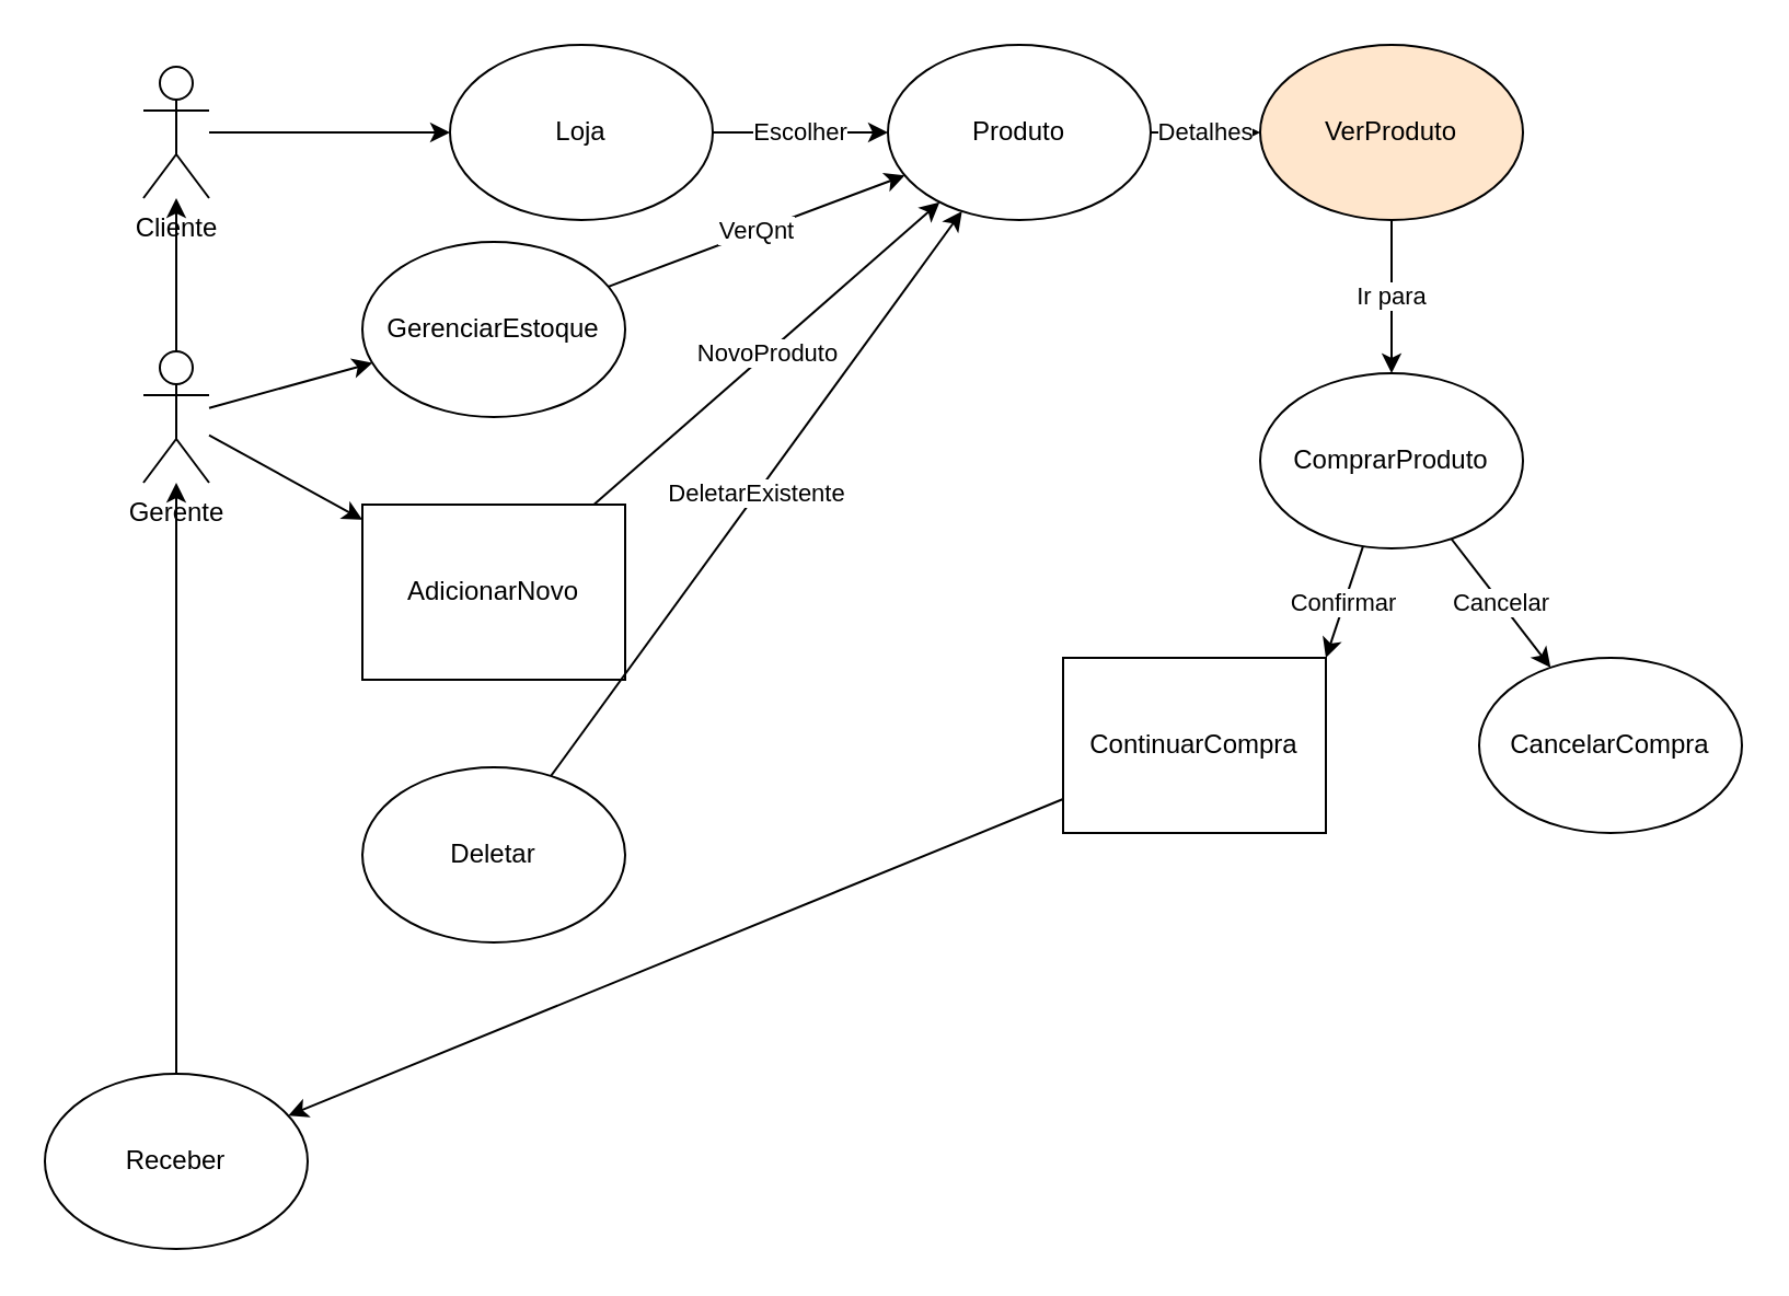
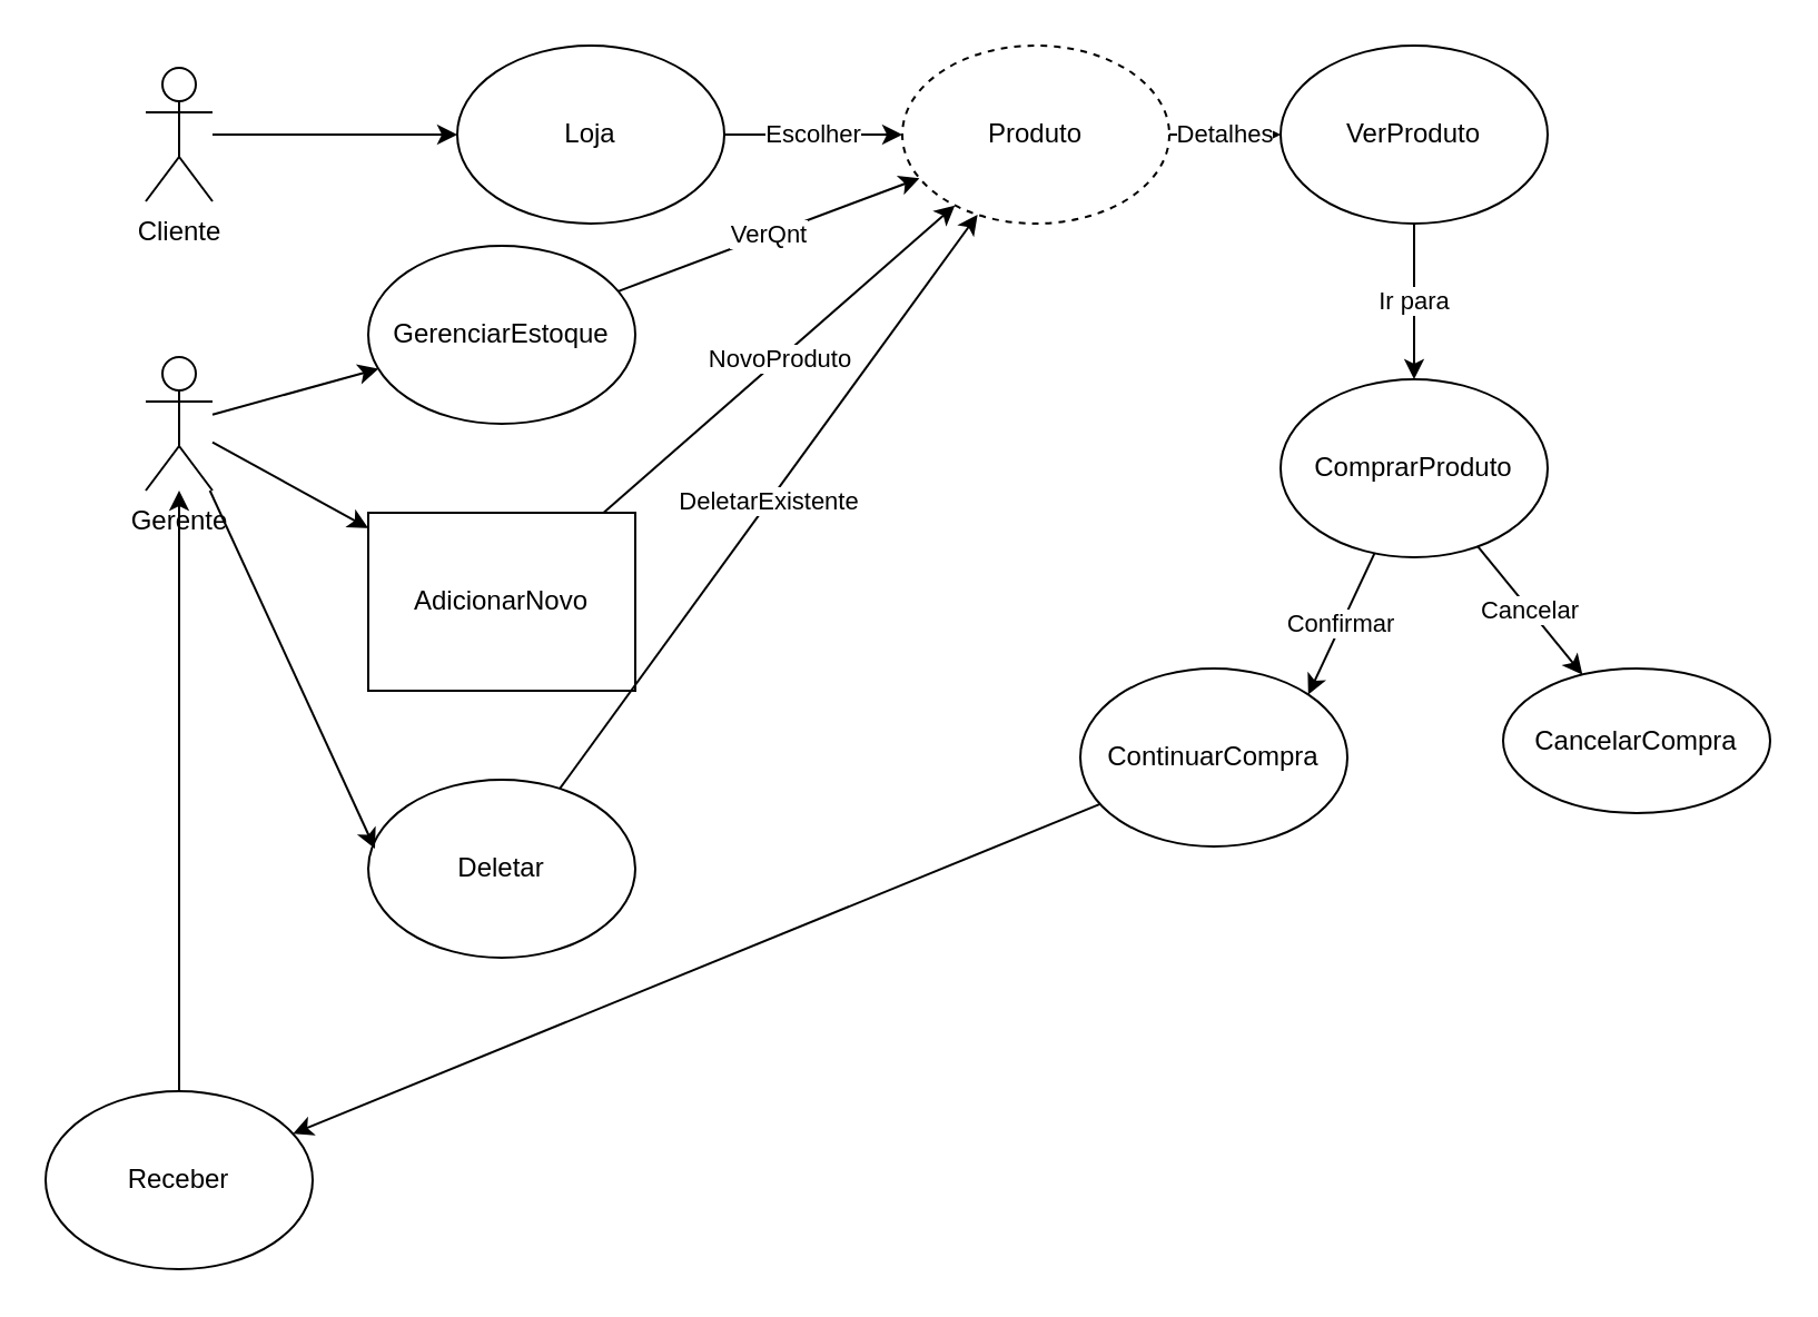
  <mxCell id="0" />
  <mxCell id="1" parent="0" />
  <mxCell id="2" style="edgeStyle=none;html=1;" edge="1" parent="1" source="4" target="22"><mxGeometry relative="1" as="geometry" /></mxCell>
  <mxCell id="3" style="edgeStyle=none;html=1;" edge="1" parent="1" source="4" target="11"><mxGeometry relative="1" as="geometry" /></mxCell>
  <mxCell id="4" value="Gerente&lt;div&gt;&lt;br&gt;&lt;/div&gt;" style="shape=umlActor;verticalLabelPosition=bottom;verticalAlign=top;html=1;outlineConnect=0;" vertex="1" parent="1"><mxGeometry x="65" y="160" width="30" height="60" as="geometry" /></mxCell>
  <mxCell id="5" style="edgeStyle=none;html=1;" edge="1" parent="1" source="6" target="20"><mxGeometry relative="1" as="geometry" /></mxCell>
  <mxCell id="6" value="Cliente&lt;div&gt;&lt;br&gt;&lt;/div&gt;" style="shape=umlActor;verticalLabelPosition=bottom;verticalAlign=top;html=1;outlineConnect=0;" vertex="1" parent="1"><mxGeometry x="65" y="30" width="30" height="60" as="geometry" /></mxCell>
  <mxCell id="7" style="edgeStyle=none;html=1;" edge="1" parent="1" source="8" target="27"><mxGeometry relative="1" as="geometry" /></mxCell>
- <mxCell id="8" value="ContinuarCompra" style="whiteSpace=wrap;html=1;rounded=0;" vertex="1" parent="1"><mxGeometry x="485" y="300" width="120" height="80" as="geometry" /></mxCell>
- <mxCell id="9" value="CancelarCompra" style="ellipse;whiteSpace=wrap;html=1;" vertex="1" parent="1"><mxGeometry x="675" y="300" width="120" height="80" as="geometry" /></mxCell>
+ <mxCell id="8" value="ContinuarCompra" style="ellipse;whiteSpace=wrap;html=1;" vertex="1" parent="1"><mxGeometry x="485" y="300" width="120" height="80" as="geometry" /></mxCell>
+ <mxCell id="9" value="CancelarCompra" style="ellipse;whiteSpace=wrap;html=1;" vertex="1" parent="1"><mxGeometry x="675" y="300" width="120" height="65" as="geometry" /></mxCell>
  <mxCell id="10" value="VerQnt" style="edgeStyle=none;html=1;" edge="1" parent="1" source="11" target="18"><mxGeometry relative="1" as="geometry" /></mxCell>
  <mxCell id="11" value="GerenciarEstoque" style="ellipse;whiteSpace=wrap;html=1;" vertex="1" parent="1"><mxGeometry x="165" y="110" width="120" height="80" as="geometry" /></mxCell>
  <mxCell id="12" value="Ir para" style="edgeStyle=none;html=1;entryX=0.5;entryY=0;entryDx=0;entryDy=0;" edge="1" parent="1" source="13" target="16"><mxGeometry relative="1" as="geometry" /></mxCell>
- <mxCell id="13" value="VerProduto" style="ellipse;whiteSpace=wrap;html=1;fillColor=#ffe6cc;" vertex="1" parent="1"><mxGeometry x="575" y="20" width="120" height="80" as="geometry" /></mxCell>
+ <mxCell id="13" value="VerProduto" style="ellipse;whiteSpace=wrap;html=1;" vertex="1" parent="1"><mxGeometry x="575" y="20" width="120" height="80" as="geometry" /></mxCell>
  <mxCell id="14" value="Confirmar" style="edgeStyle=none;html=1;entryX=1;entryY=0;entryDx=0;entryDy=0;" edge="1" parent="1" source="16" target="8"><mxGeometry relative="1" as="geometry" /></mxCell>
  <mxCell id="15" value="Cancelar" style="edgeStyle=none;html=1;" edge="1" parent="1" source="16" target="9"><mxGeometry relative="1" as="geometry" /></mxCell>
  <mxCell id="16" value="ComprarProduto" style="ellipse;whiteSpace=wrap;html=1;" vertex="1" parent="1"><mxGeometry x="575" y="170" width="120" height="80" as="geometry" /></mxCell>
  <mxCell id="17" value="Detalhes" style="edgeStyle=none;html=1;" edge="1" parent="1" source="18" target="13"><mxGeometry relative="1" as="geometry" /></mxCell>
- <mxCell id="18" value="Produto" style="ellipse;whiteSpace=wrap;html=1;" vertex="1" parent="1"><mxGeometry x="405" y="20" width="120" height="80" as="geometry" /></mxCell>
+ <mxCell id="18" value="Produto" style="ellipse;whiteSpace=wrap;html=1;dashed=1;" vertex="1" parent="1"><mxGeometry x="405" y="20" width="120" height="80" as="geometry" /></mxCell>
  <mxCell id="19" value="Escolher" style="edgeStyle=none;html=1;entryX=0;entryY=0.5;entryDx=0;entryDy=0;" edge="1" parent="1" source="20" target="18"><mxGeometry relative="1" as="geometry" /></mxCell>
  <mxCell id="20" value="Loja" style="ellipse;whiteSpace=wrap;html=1;" vertex="1" parent="1"><mxGeometry x="205" y="20" width="120" height="80" as="geometry" /></mxCell>
  <mxCell id="21" value="NovoProduto" style="edgeStyle=none;html=1;" edge="1" parent="1" source="22" target="18"><mxGeometry relative="1" as="geometry" /></mxCell>
  <mxCell id="22" value="AdicionarNovo" style="whiteSpace=wrap;html=1;rounded=0;" vertex="1" parent="1"><mxGeometry x="165" y="230" width="120" height="80" as="geometry" /></mxCell>
  <mxCell id="23" value="DeletarExistente" style="edgeStyle=none;html=1;" edge="1" parent="1" source="24" target="18"><mxGeometry relative="1" as="geometry" /></mxCell>
  <mxCell id="24" value="Deletar" style="ellipse;whiteSpace=wrap;html=1;" vertex="1" parent="1"><mxGeometry x="165" y="350" width="120" height="80" as="geometry" /></mxCell>
- <mxCell id="25" style="edgeStyle=none;html=1;" edge="1" parent="1" source="4" target="6"><mxGeometry relative="1" as="geometry" /></mxCell>
+ <mxCell id="25" style="edgeStyle=none;html=1;entryX=0.025;entryY=0.388;entryDx=0;entryDy=0;entryPerimeter=0;" edge="1" parent="1" source="4" target="24"><mxGeometry relative="1" as="geometry" /></mxCell>
  <mxCell id="26" style="edgeStyle=none;html=1;" edge="1" parent="1" source="27" target="4"><mxGeometry relative="1" as="geometry" /></mxCell>
  <mxCell id="27" value="Receber" style="ellipse;whiteSpace=wrap;html=1;" vertex="1" parent="1"><mxGeometry x="20" y="490" width="120" height="80" as="geometry" /></mxCell>
